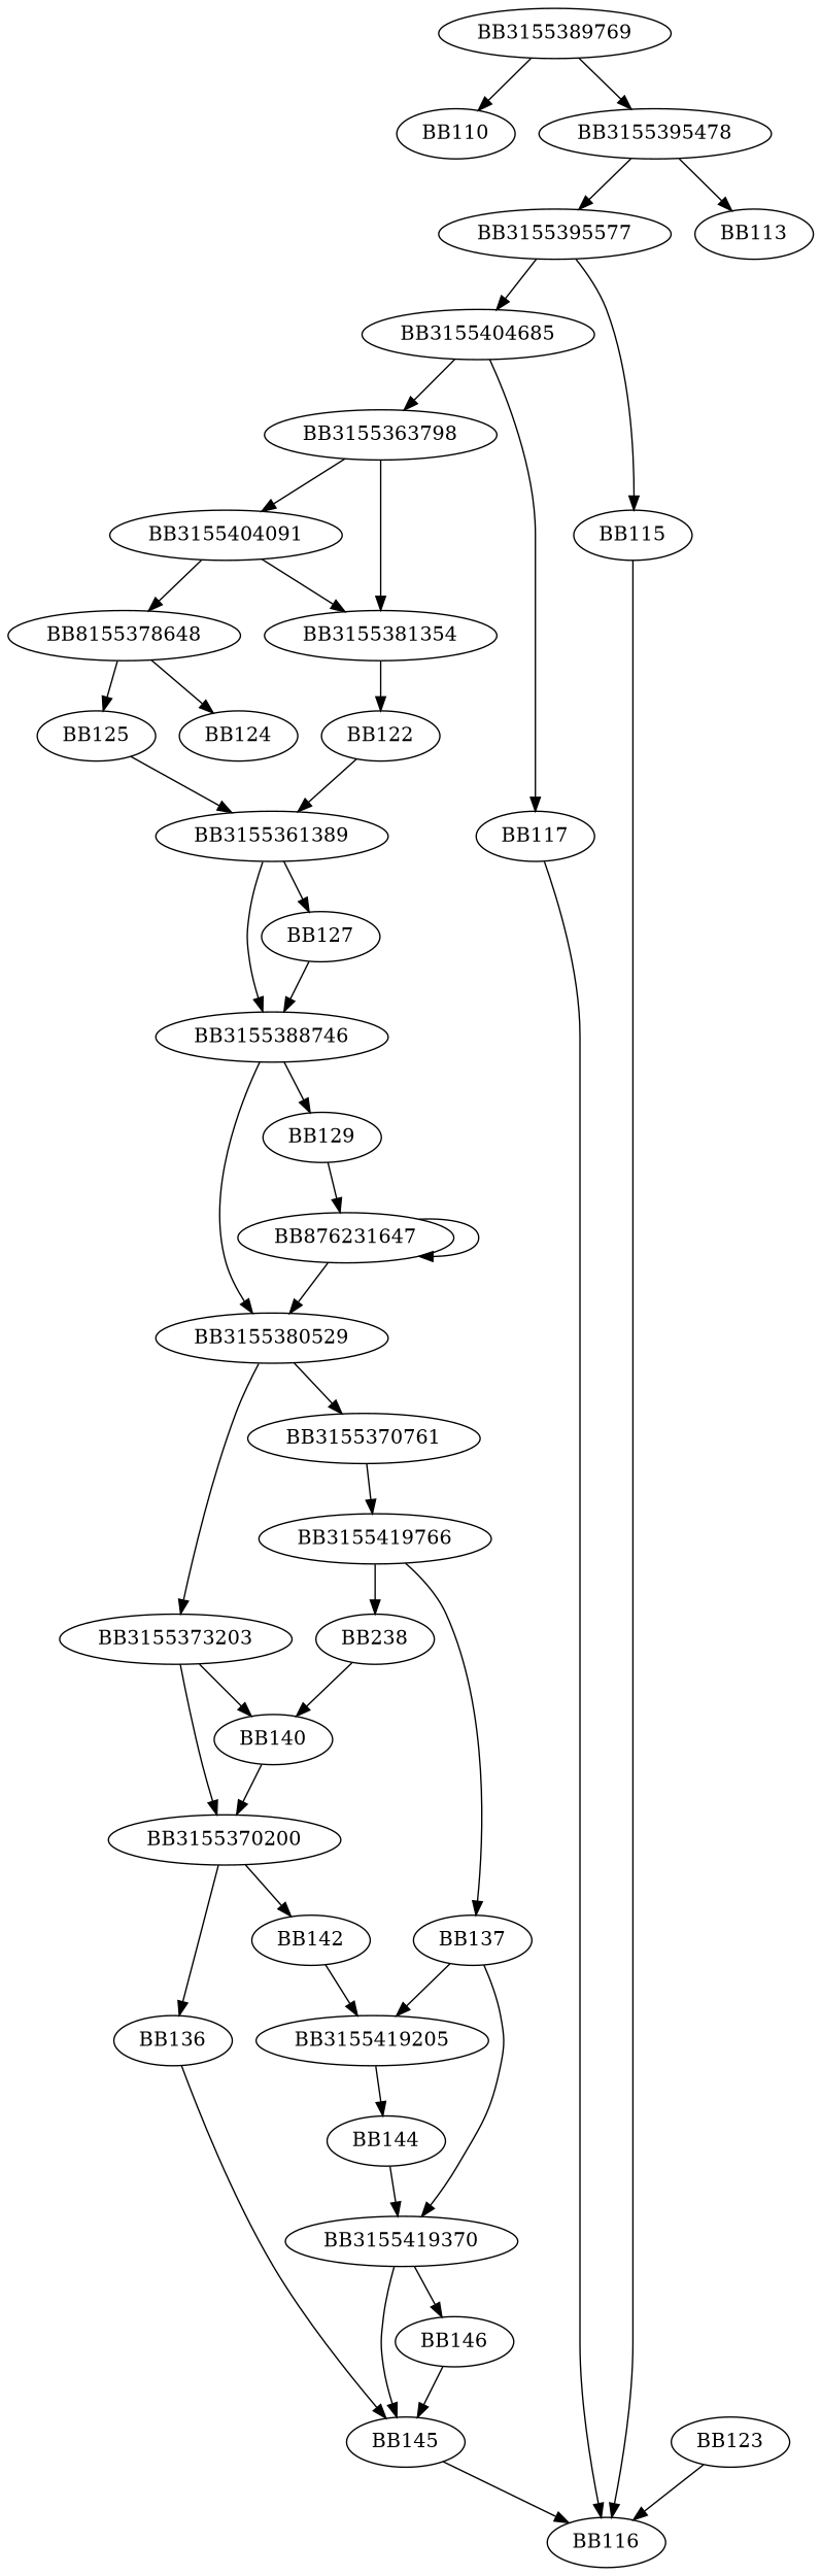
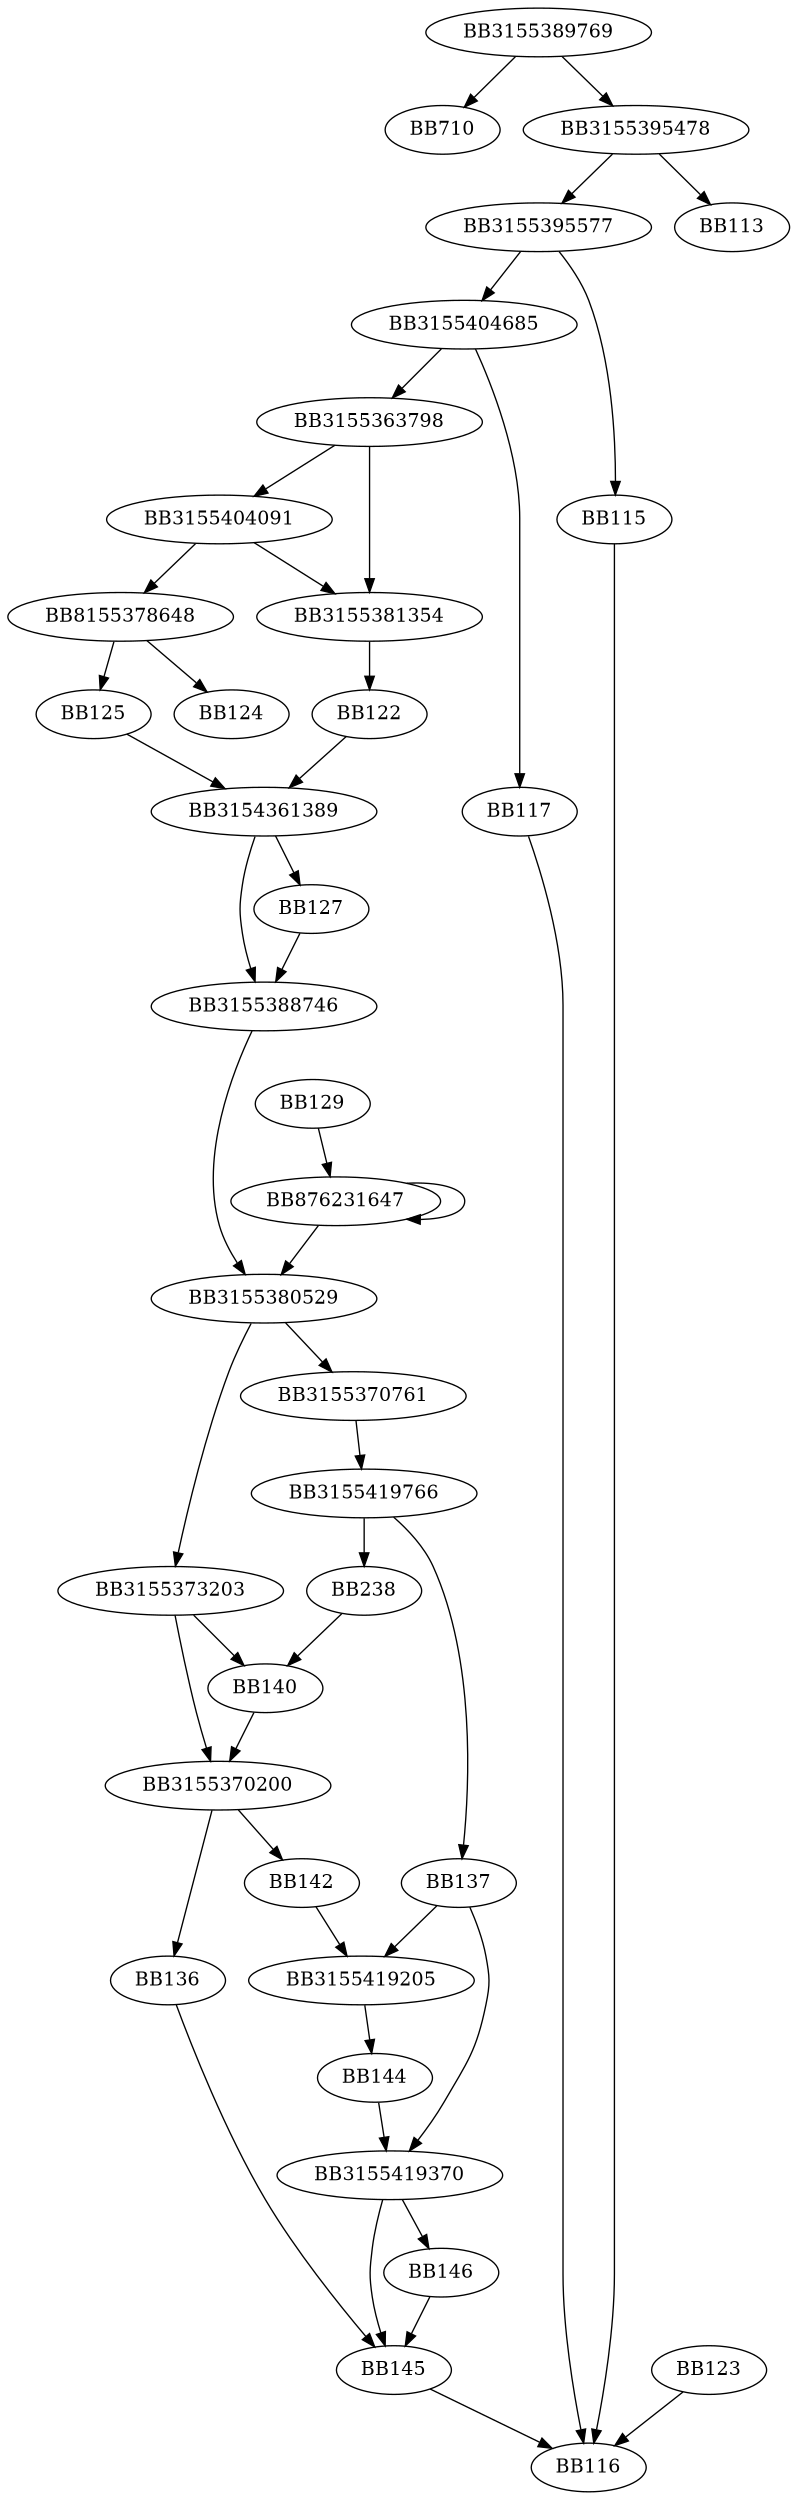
  digraph {
    BB3155389769
-   BB110
+   BB110 [label=BB710]
    BB3155395478
    BB3155395577
    BB113
    BB3155404685
    BB115
    BB117
    BB3155363798
    BB116
    BB3155381354
    BB3155404091
    BB122
    n14 [label=BB8155378648]
-   BB3155361389
+   BB3155361389 [label=BB3154361389]
    BB123
    BB124
    BB125
    BB127
    BB3155388746
    BB129
    BB3155380529
    BB876231647
    BB3155370761
    BB3155373203
    BB3155419766
    BB140
    BB3155370200
    BB137
    n30 [label=BB238]
    BB136
    BB142
    BB145
    BB3155419205
    BB3155419370
    BB144
    BB146
    BB3155389769 -> BB110
    BB3155389769 -> BB3155395478
    BB3155395478 -> BB3155395577
    BB3155395478 -> BB113
    BB3155395577 -> BB3155404685
    BB3155395577 -> BB115
    BB3155404685 -> BB117
    BB3155404685 -> BB3155363798
    BB115 -> BB116
    BB117 -> BB116
    BB3155363798 -> BB3155381354
    BB3155363798 -> BB3155404091
    BB3155381354 -> BB122
    BB3155404091 -> BB3155381354
    BB3155404091 -> n14
    BB122 -> BB3155361389
    n14 -> BB124
    n14 -> BB125
    BB3155361389 -> BB127
    BB3155361389 -> BB3155388746
    BB123 -> BB116
    BB125 -> BB3155361389
    BB127 -> BB3155388746
-   BB3155388746 -> BB129
    BB3155388746 -> BB3155380529
    BB129 -> BB876231647
    BB3155380529 -> BB3155370761
    BB3155380529 -> BB3155373203
    BB876231647 -> BB3155380529
    BB876231647 -> BB876231647
    BB3155370761 -> BB3155419766
    BB3155373203 -> BB140
    BB3155373203 -> BB3155370200
    BB3155419766 -> BB137
    BB3155419766 -> n30
    BB140 -> BB3155370200
    BB3155370200 -> BB136
    BB3155370200 -> BB142
    BB137 -> BB3155419205
    BB137 -> BB3155419370
    n30 -> BB140
    BB136 -> BB145
    BB142 -> BB3155419205
    BB145 -> BB116
    BB3155419205 -> BB144
    BB3155419370 -> BB145
    BB3155419370 -> BB146
    BB144 -> BB3155419370
    BB146 -> BB145
  }
